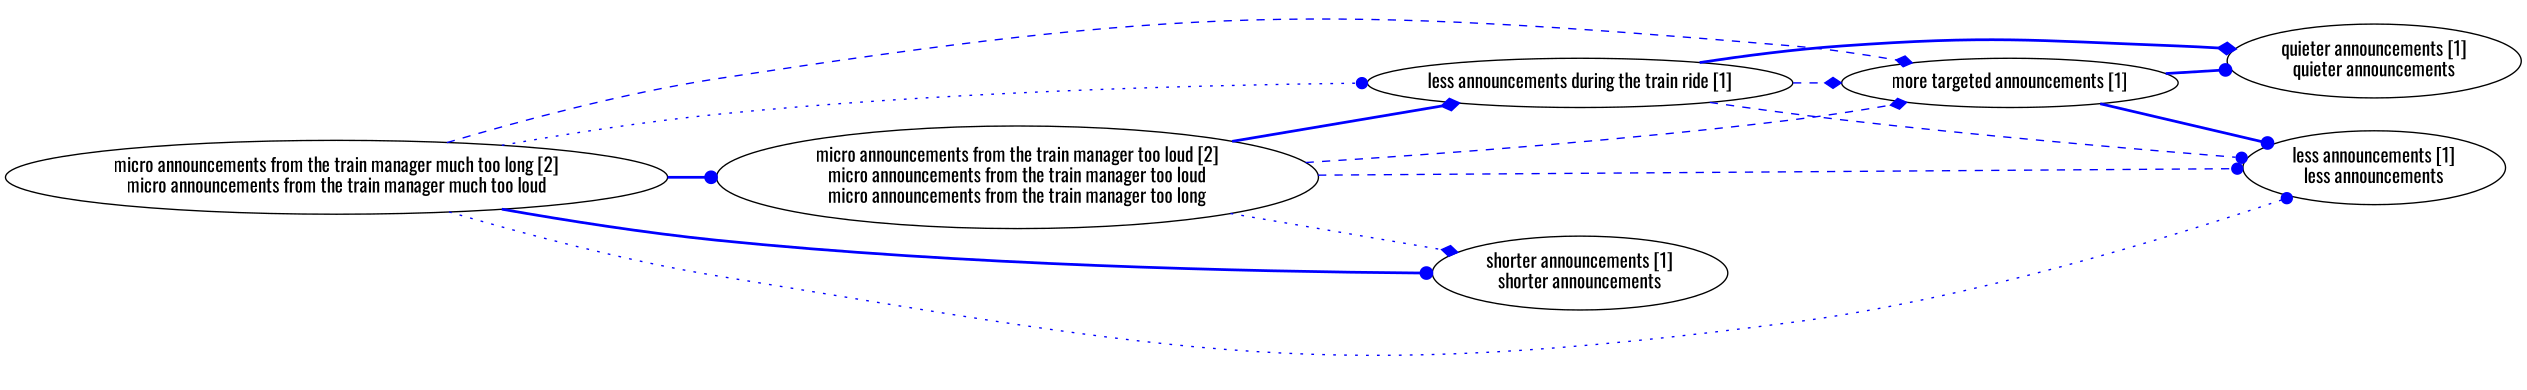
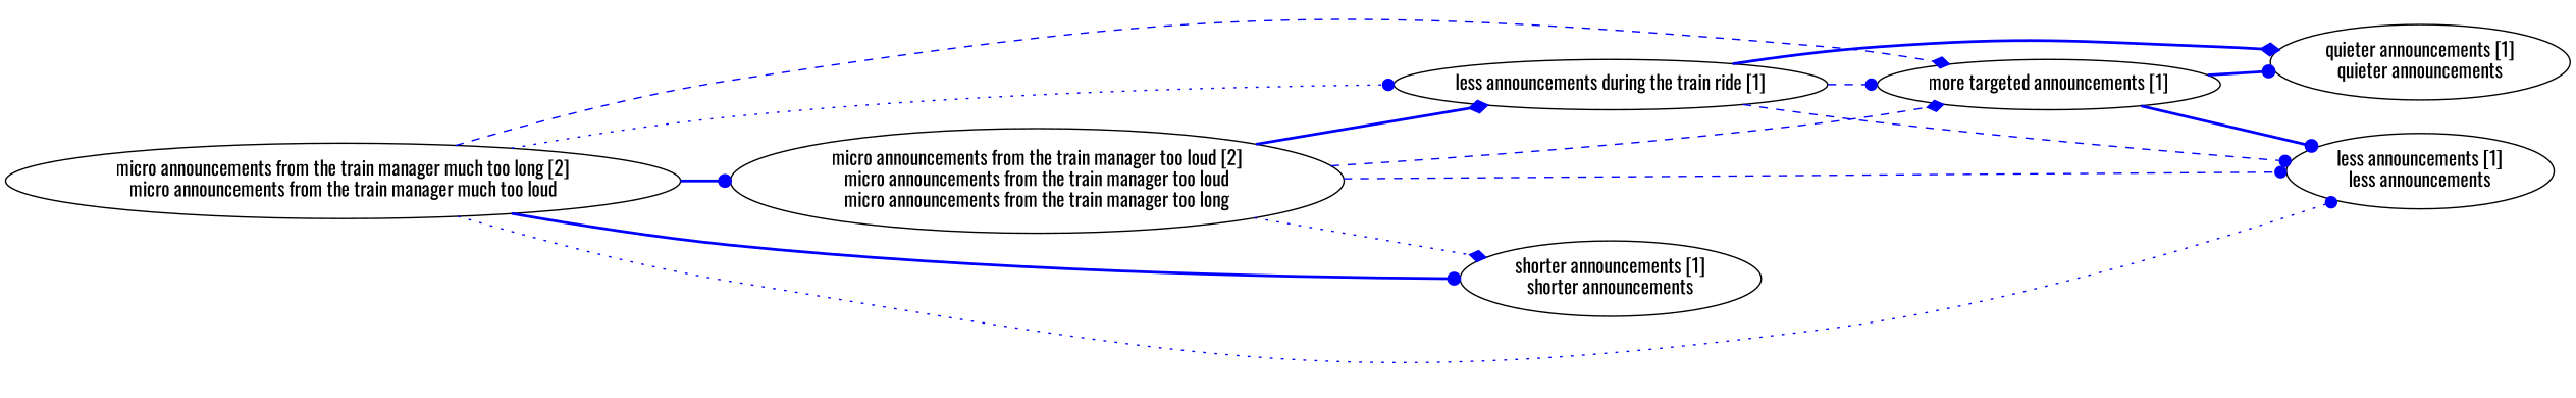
  digraph {
    fontname=Oswald
    rankdir=LR
    node [fontname=Oswald]
    edge [arrowhead=dot color=blue fontname=Oswald style=bold]
    "micro announcements from the train manager much too long [2]\nmicro announcements from the train manager much too loud"
    "micro announcements from the train manager too loud [2]\nmicro announcements from the train manager too loud\nmicro announcements from the train manager too long"
    "less announcements during the train ride [1]"
    "less announcements [1]\nless announcements"
    "more targeted announcements [1]"
    "shorter announcements [1]\nshorter announcements"
    "quieter announcements [1]\nquieter announcements"
    "micro announcements from the train manager much too long [2]\nmicro announcements from the train manager much too loud" -> "micro announcements from the train manager too loud [2]\nmicro announcements from the train manager too loud\nmicro announcements from the train manager too long"
    "micro announcements from the train manager much too long [2]\nmicro announcements from the train manager much too loud" -> "less announcements during the train ride [1]" [style=dotted]
    "micro announcements from the train manager much too long [2]\nmicro announcements from the train manager much too loud" -> "less announcements [1]\nless announcements" [style=dotted]
    "micro announcements from the train manager much too long [2]\nmicro announcements from the train manager much too loud" -> "more targeted announcements [1]" [arrowhead=diamond style=dashed]
    "micro announcements from the train manager much too long [2]\nmicro announcements from the train manager much too loud" -> "shorter announcements [1]\nshorter announcements"
    "micro announcements from the train manager too loud [2]\nmicro announcements from the train manager too loud\nmicro announcements from the train manager too long" -> "less announcements during the train ride [1]" [arrowhead=diamond]
    "micro announcements from the train manager too loud [2]\nmicro announcements from the train manager too loud\nmicro announcements from the train manager too long" -> "less announcements [1]\nless announcements" [style=dashed]
    "micro announcements from the train manager too loud [2]\nmicro announcements from the train manager too loud\nmicro announcements from the train manager too long" -> "more targeted announcements [1]" [arrowhead=diamond style=dashed]
    "micro announcements from the train manager too loud [2]\nmicro announcements from the train manager too loud\nmicro announcements from the train manager too long" -> "shorter announcements [1]\nshorter announcements" [arrowhead=diamond style=dotted]
    "less announcements during the train ride [1]" -> "less announcements [1]\nless announcements" [style=dashed]
-   "less announcements during the train ride [1]" -> "more targeted announcements [1]" [arrowhead=diamond style=dashed]
+   "less announcements during the train ride [1]" -> "more targeted announcements [1]" [style=dashed]
    "less announcements during the train ride [1]" -> "quieter announcements [1]\nquieter announcements" [arrowhead=diamond]
    "more targeted announcements [1]" -> "less announcements [1]\nless announcements"
    "more targeted announcements [1]" -> "quieter announcements [1]\nquieter announcements"
  }
